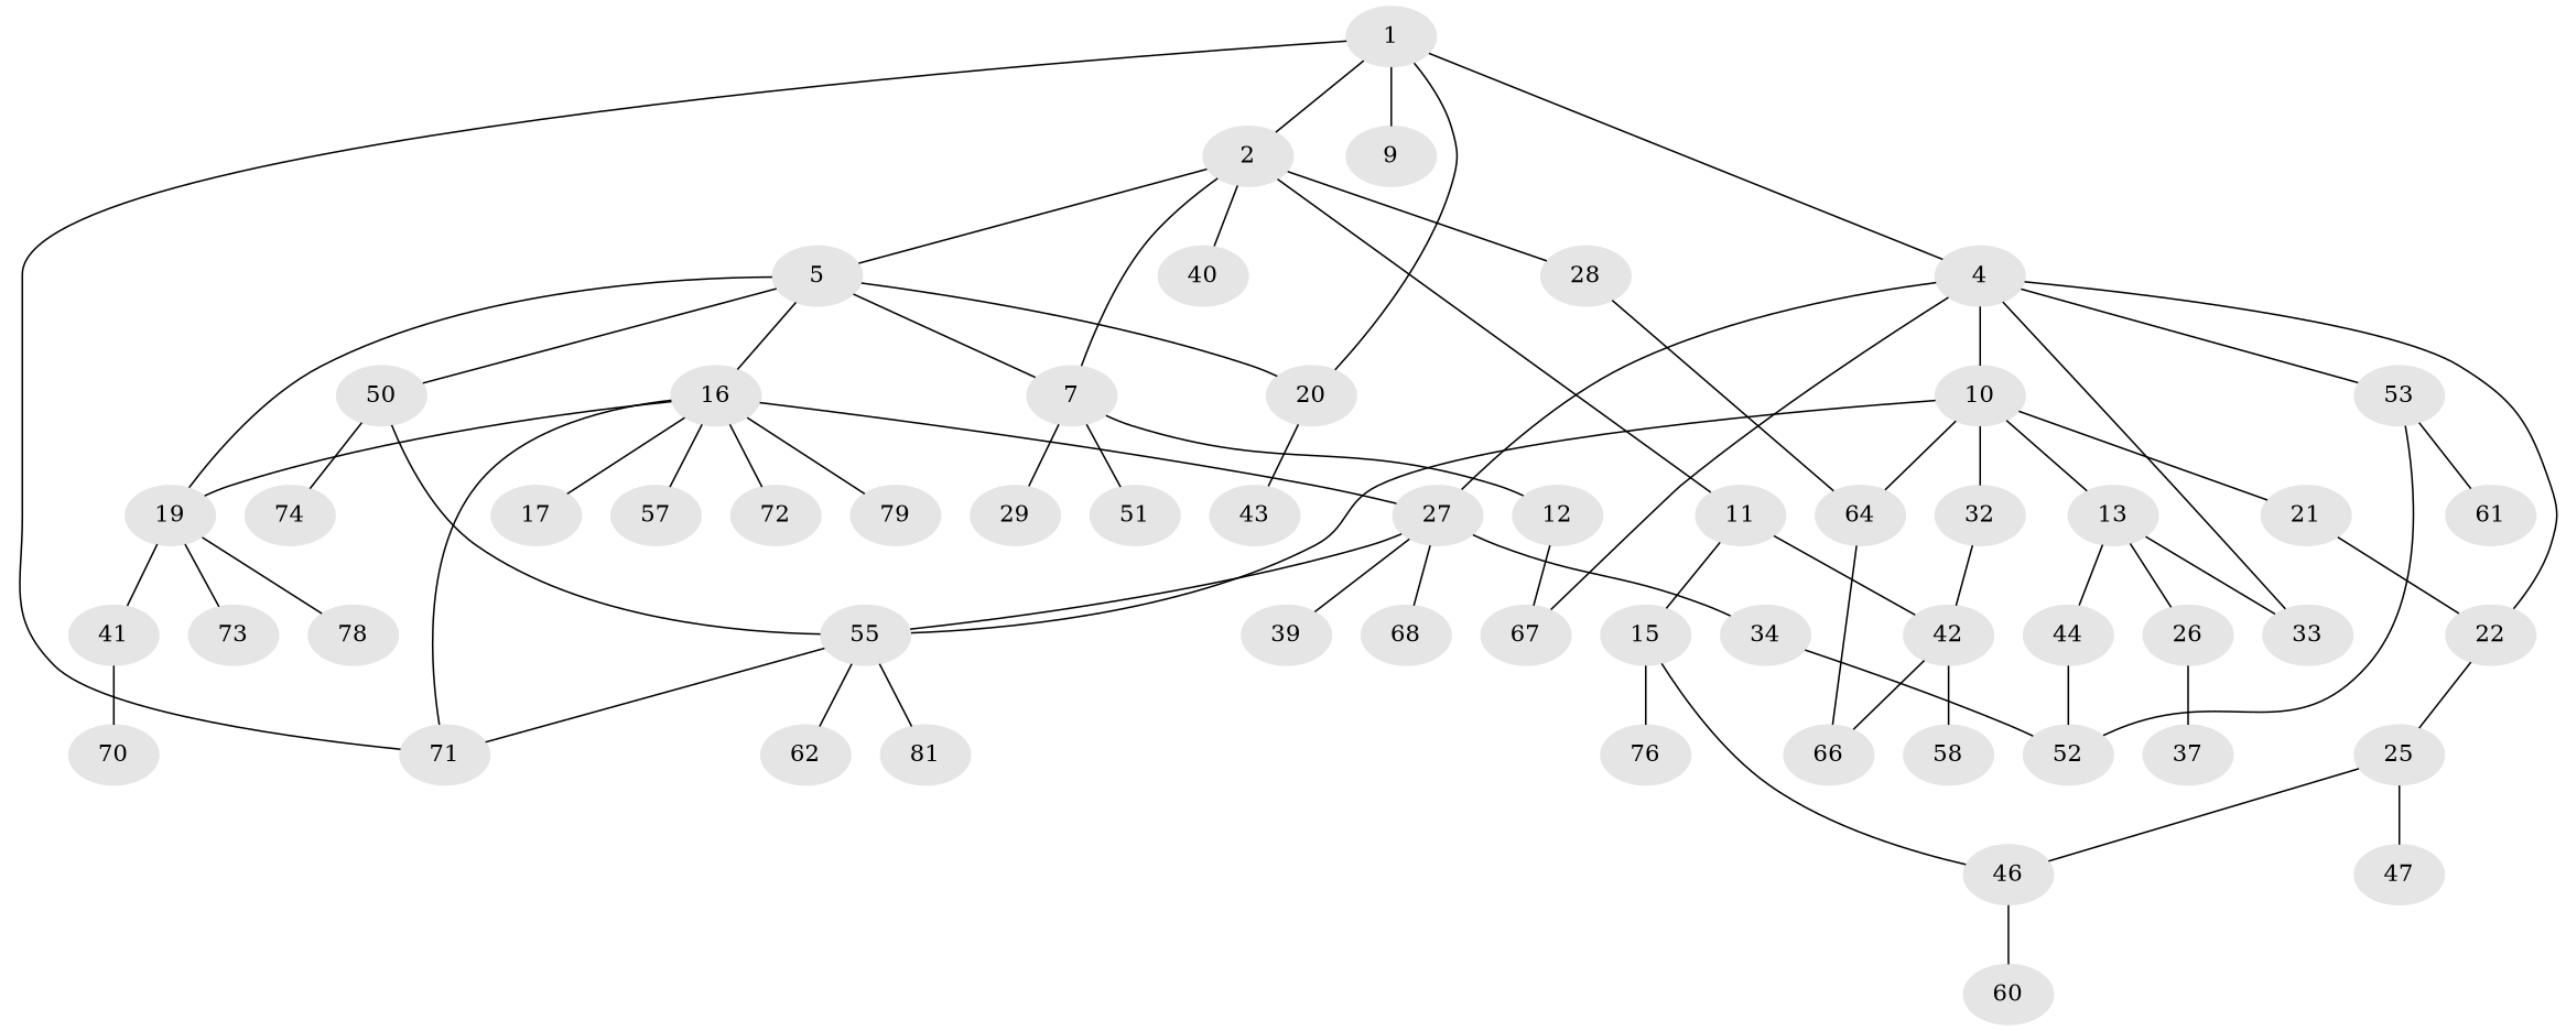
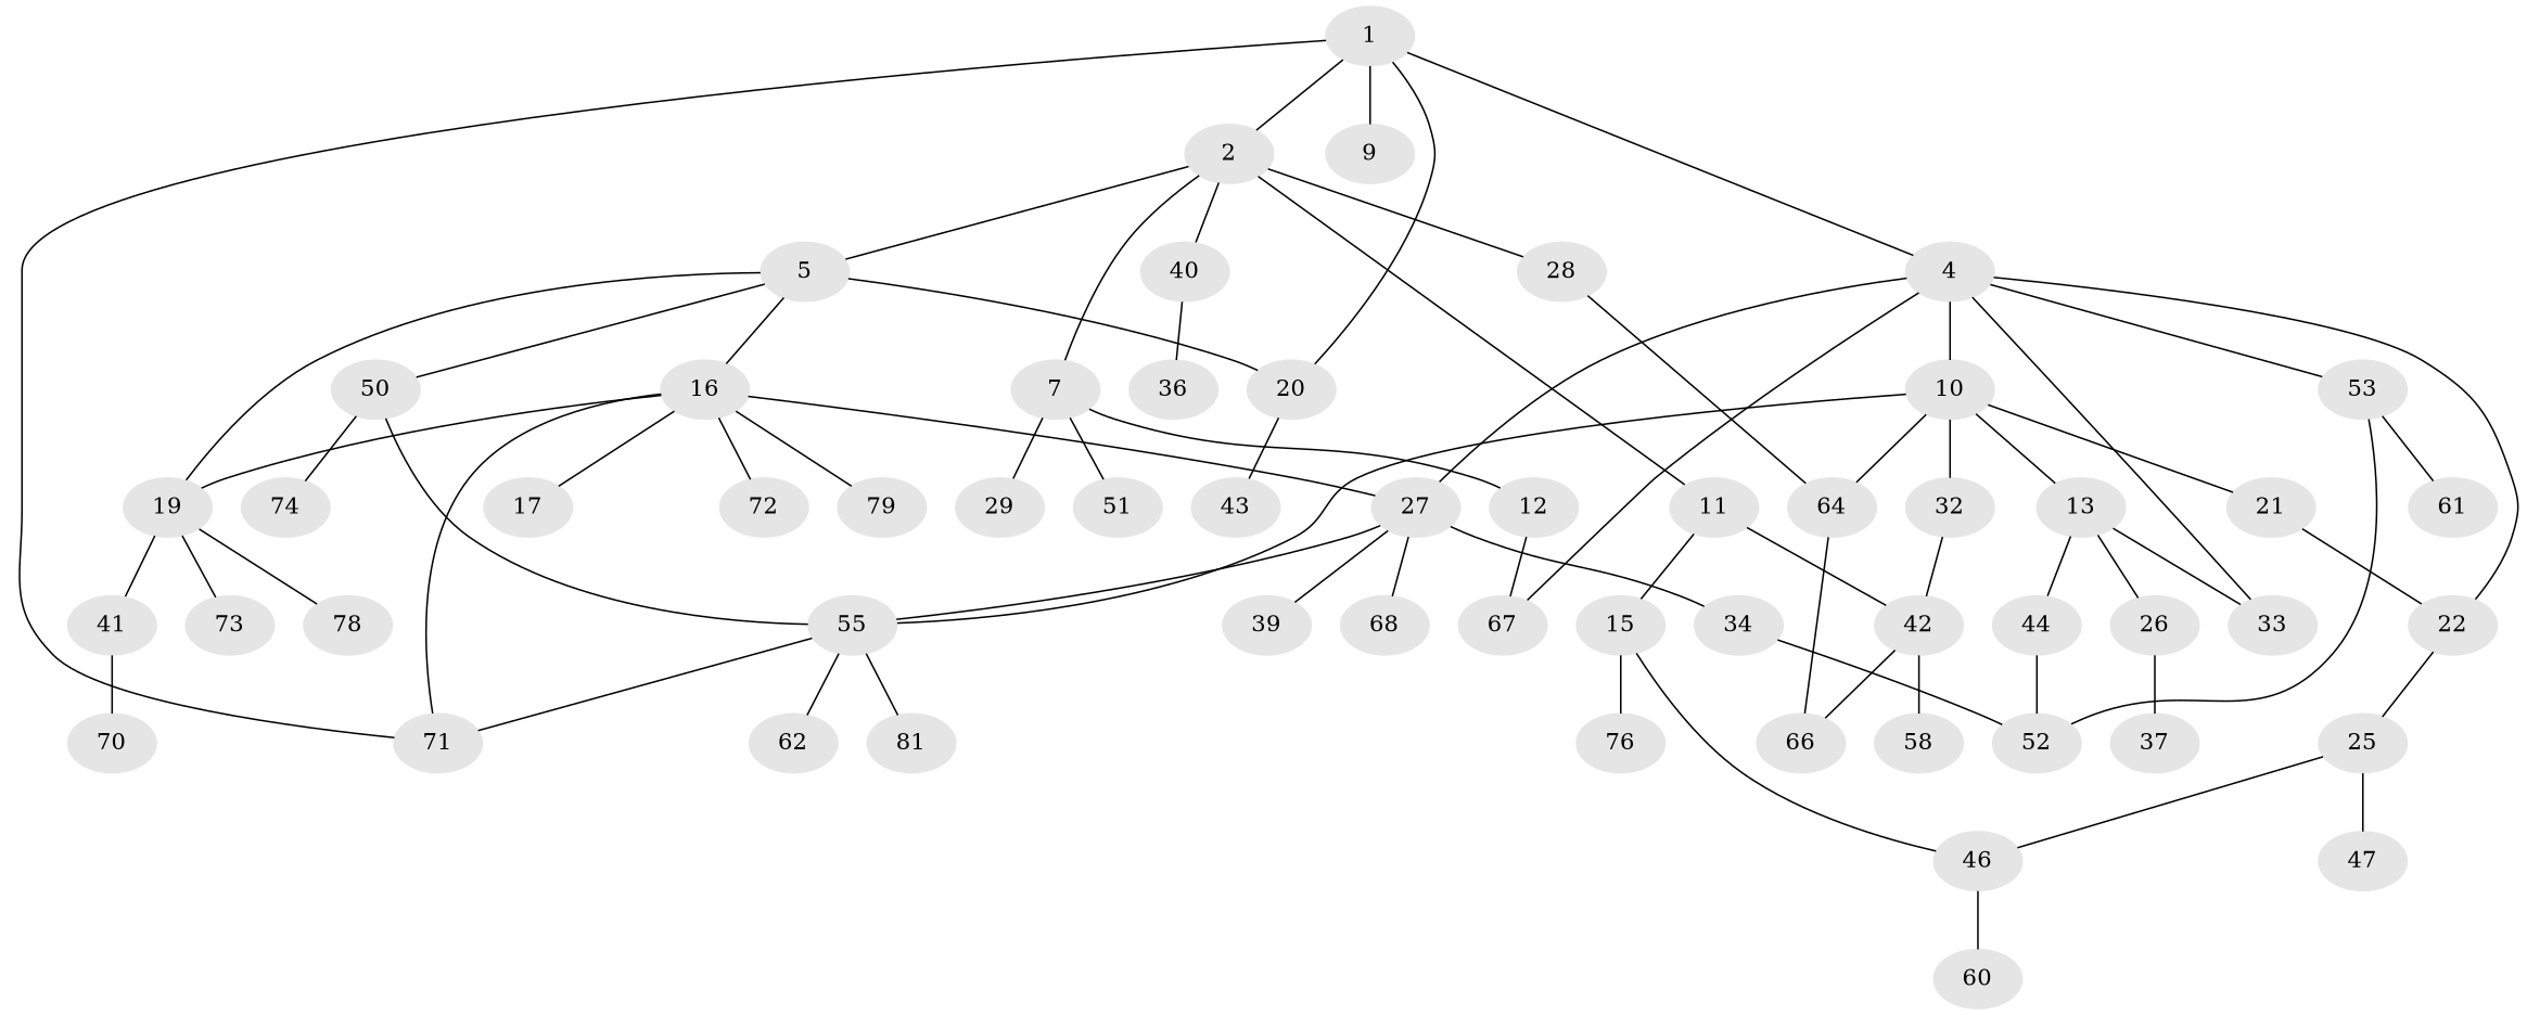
  graph {
    node [color=gray90 style=filled]
    1 [super="+77"]
    2 [super="+3"]
    4
    9
    20 [super="+65"]
    71 [super="+75"]
    5 [super="+6"]
    7 [super="+8"]
    11 [super="+14"]
    28 [super="+38"]
    n11 [label=40]
    10 [super="+49"]
    22 [super="+80"]
    27 [super="+55"]
    33
    53 [super="+59"]
    67 [super="+69"]
    43
    16 [super="+18"]
    19 [super="+31"]
    50 [super="+54"]
    12
    29
    51
    15 [super="+24"]
    42 [super="+45"]
    64
+   36
    13 [super="+23"]
    21
    32
    n32 [label=55 super="+63"]
    25 [super="+40"]
    34 [super="+35"]
    39
    68
    52
    61
    17
-   57
    72
    79
    41
    73
    78
    74
    26
    44 [super="+48"]
    62
    81
    66
    46
    76
    58
    37
    60
    70
    47
    1 -- 2
    1 -- 4
    1 -- 9
    1 -- 20
    1 -- 71
    2 -- 5
    2 -- 7
    2 -- 11
    2 -- 28
    2 -- n11
    4 -- 10
    4 -- 22
    4 -- 27
    4 -- 33
    4 -- 53
    4 -- 67
    20 -- 43
    5 -- 20
-   5 -- 7
    5 -- 16
    5 -- 19
    5 -- 50
    7 -- 12
    7 -- 29
    7 -- 51
    11 -- 15
    11 -- 42
    28 -- 64
+   n11 -- 36
    10 -- 64
    10 -- 13
    10 -- 21
    10 -- 32
    10 -- n32
    22 -- 25
    27 -- n32
    27 -- 34
    27 -- 39
    27 -- 68
    53 -- 52
    53 -- 61
    16 -- 71
    16 -- 27
    16 -- 19
    16 -- 17
-   16 -- 57
    16 -- 72
    16 -- 79
    19 -- 41
    19 -- 73
    19 -- 78
    50 -- n32
    50 -- 74
    12 -- 67
    15 -- 46
    15 -- 76
    42 -- 66
    42 -- 58
    64 -- 66
    13 -- 33
    13 -- 26
    13 -- 44
    21 -- 22
    32 -- 42
    n32 -- 71
    n32 -- 62
    n32 -- 81
    25 -- 46
    25 -- 47
    34 -- 52
    41 -- 70
    26 -- 37
    44 -- 52
    46 -- 60
  }
